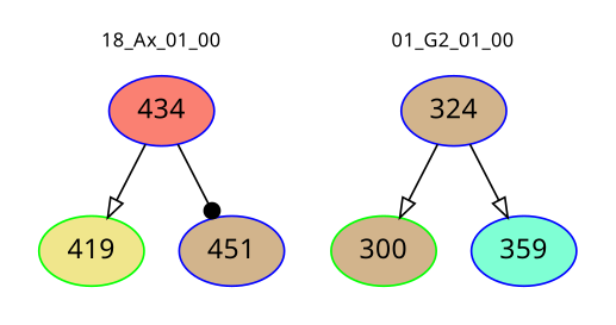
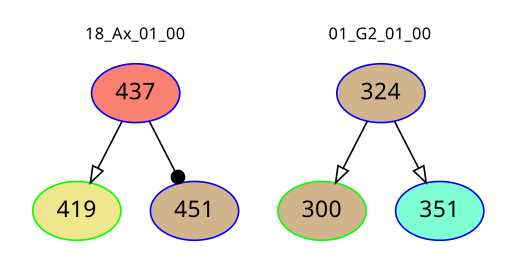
  digraph {
    fontname="Noto Sans"
    node [color=blue fillcolor=tan fontname="Noto Sans" style=filled]
    edge [arrowhead=onormal color=black fontname="Noto Sans"]
-   n1 [fillcolor=salmon label=434]
+   n1 [fillcolor=salmon label=437]
    n2 [color=green fillcolor=khaki label=419]
    n3 [label=451]
    n4 [label=324]
    n5 [color=green label=300]
-   n6 [fillcolor=aquamarine label=359]
+   n6 [fillcolor=aquamarine label=351]
    subgraph cluster_1 {
      color=white
      fontsize=10
      label="18_Ax_01_00"
      n1
      n2
      n3
    }
    subgraph cluster_2 {
      color=white
      fontsize=10
      label="01_G2_01_00"
      n4
      n5
      n6
    }
    n1 -> n2
    n1 -> n3 [arrowhead=dot]
    n4 -> n5
    n4 -> n6
  }
